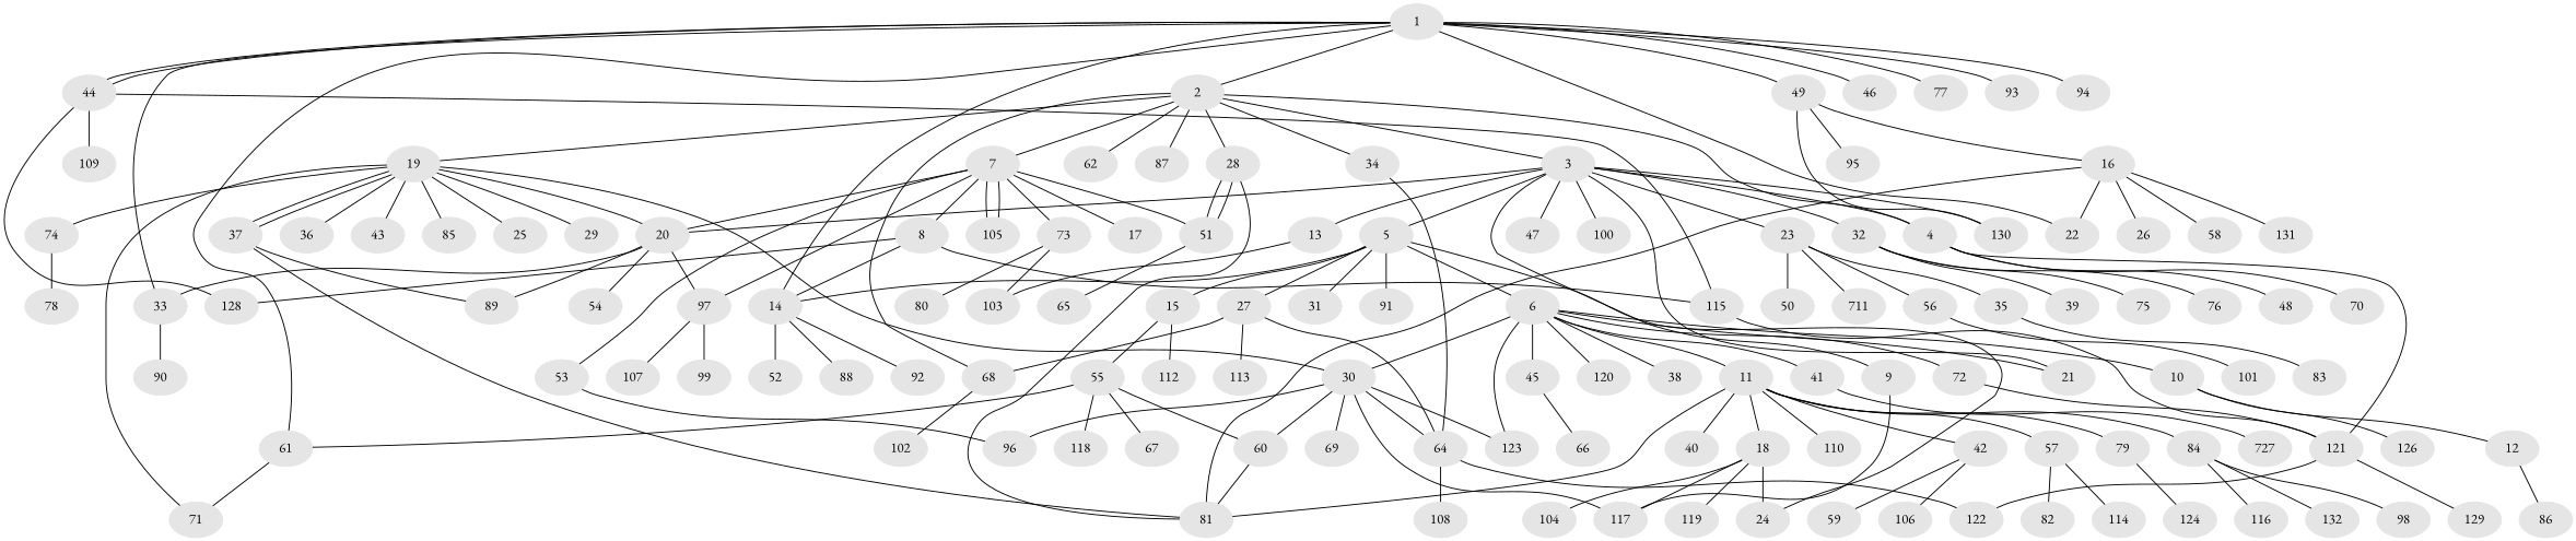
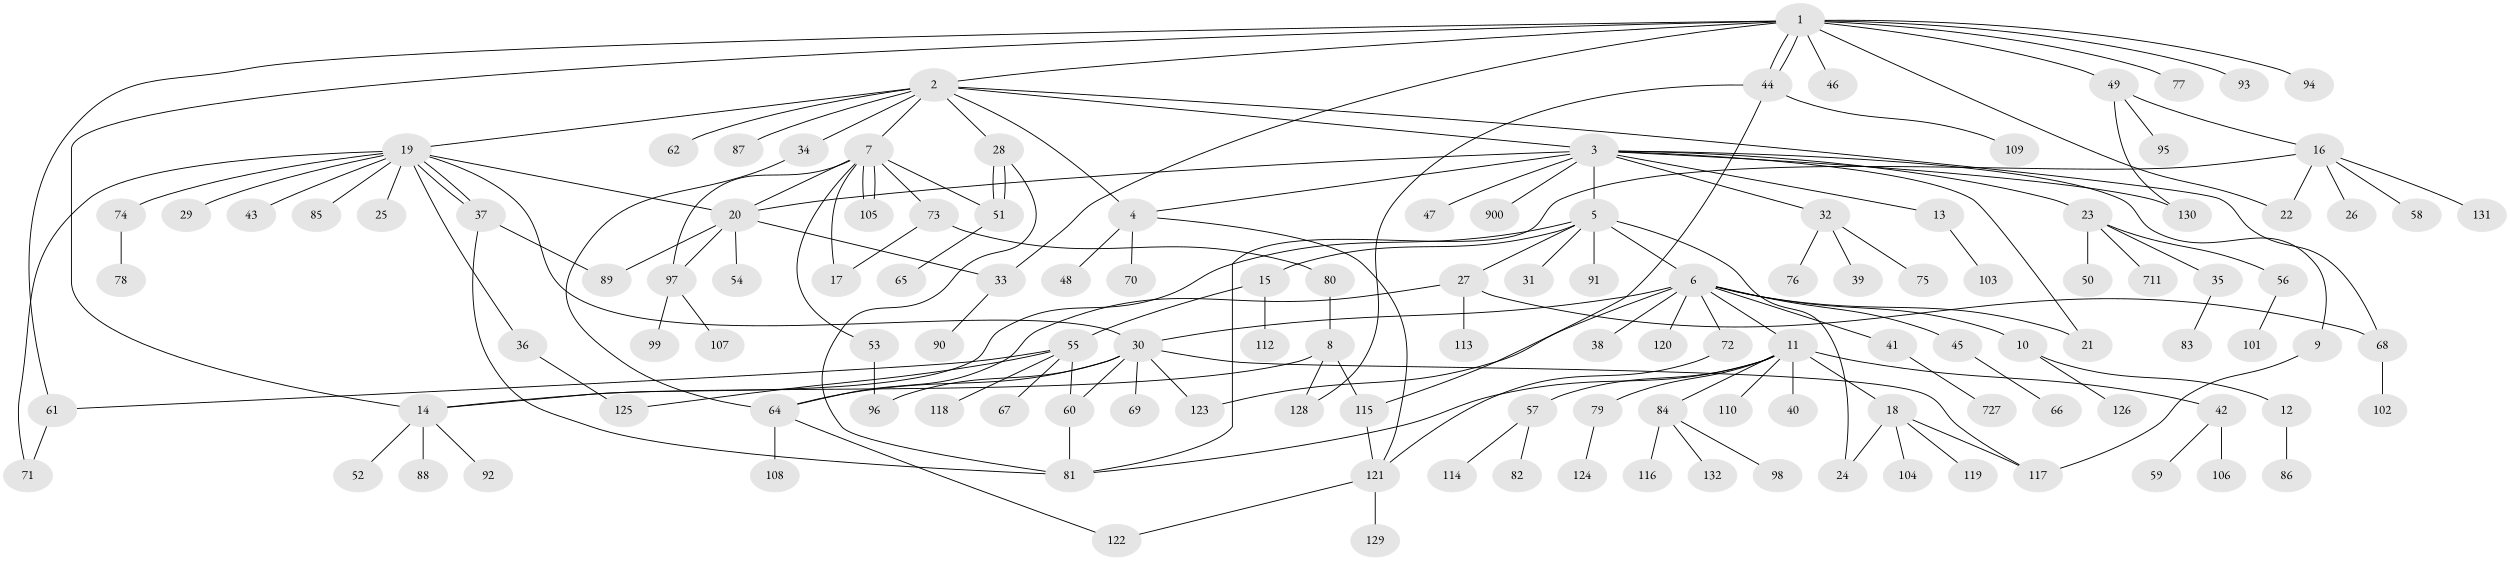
  graph {
    fontname="EB Garamond"
    node [color=gray90 fontname="EB Garamond" style=filled]
    edge [fontname="EB Garamond"]
    1
    2
    14
    22
    33
    44
    46
    49
    61
    77
    93
    94
    3
    4
    7
    19
    28
    34
    62
    68
    87
    52
    88
    92
    16
    81
    26
    58
    131
    90
    115
    128
    109
    130
    95
    71
    5
    9
    13
    20
    21
    23
    32
    47
-   100
+   100 [label=900]
    48
    70
    121
    8
    17
    51
    53
    73
    97
    105
    30
    25
    29
    36
    37
    43
    74
    85
    64
    102
    6
    15
    24
    27
    31
    91
    117
    103
    54
    89
    35
    50
    56
    n79 [label=711]
    39
    75
    76
    122
    129
    10
    11
    38
    41
    45
    72
    120
    123
    55
    112
    113
    12
    126
    18
    40
    42
    57
    79
    84
    110
    60
    69
    96
    n108 [label=727]
    66
    65
    80
    99
    107
    86
    104
    119
    59
    106
    82
    114
    124
    98
    116
    132
+   125
    67
    118
    78
    83
    101
    108
    1 -- 2
    1 -- 14
    1 -- 22
    1 -- 33
    1 -- 44
    1 -- 44
    1 -- 46
    1 -- 49
    1 -- 61
    1 -- 77
    1 -- 93
    1 -- 94
    2 -- 3
    2 -- 4
    2 -- 7
    2 -- 19
    2 -- 28
    2 -- 34
    2 -- 62
    2 -- 68
    2 -- 87
    14 -- 52
    14 -- 88
    14 -- 92
    33 -- 90
    44 -- 115
    44 -- 128
    44 -- 109
    49 -- 16
    49 -- 130
    49 -- 95
    61 -- 71
    3 -- 4
    3 -- 130
    3 -- 5
    3 -- 9
    3 -- 13
    3 -- 20
    3 -- 21
    3 -- 23
    3 -- 32
    3 -- 47
    3 -- 100
    4 -- 48
    4 -- 70
    4 -- 121
    7 -- 20
-   7 -- 8
+   80 -- 8
    7 -- 17
    7 -- 51
    7 -- 53
    7 -- 73
    7 -- 97
    7 -- 105
    7 -- 105
    19 -- 71
    19 -- 20
    19 -- 30
    19 -- 25
    19 -- 29
    19 -- 36
    19 -- 37
    19 -- 37
    19 -- 43
    19 -- 74
    19 -- 85
    28 -- 81
    28 -- 51
    28 -- 51
    34 -- 64
    68 -- 102
    16 -- 22
    16 -- 81
    16 -- 26
    16 -- 58
    16 -- 131
    115 -- 121
    5 -- 14
    5 -- 6
    5 -- 15
    5 -- 24
    5 -- 27
    5 -- 31
    5 -- 91
    9 -- 117
    13 -- 103
    20 -- 33
    20 -- 97
    20 -- 54
    20 -- 89
    23 -- 35
    23 -- 50
    23 -- 56
    23 -- n79
    32 -- 39
    32 -- 75
    32 -- 76
    121 -- 122
    121 -- 129
    8 -- 14
    8 -- 115
    8 -- 128
    51 -- 65
    53 -- 96
-   73 -- 103
+   73 -- 17
    73 -- 80
    97 -- 99
    97 -- 107
    30 -- 64
    30 -- 117
    30 -- 123
    30 -- 60
    30 -- 69
    30 -- 96
+   36 -- 125
    37 -- 81
    37 -- 89
    74 -- 78
    64 -- 122
    64 -- 108
    6 -- 21
    6 -- 30
    6 -- 10
    6 -- 11
    6 -- 38
    6 -- 41
    6 -- 45
    6 -- 72
    6 -- 120
    6 -- 123
    15 -- 55
    15 -- 112
    27 -- 68
    27 -- 64
    27 -- 113
    35 -- 83
    56 -- 101
    10 -- 12
    10 -- 126
    11 -- 81
    11 -- 18
    11 -- 40
    11 -- 42
    11 -- 57
    11 -- 79
    11 -- 84
    11 -- 110
    41 -- n108
    45 -- 66
    72 -- 121
    55 -- 61
    55 -- 60
+   55 -- 125
    55 -- 67
    55 -- 118
    12 -- 86
    18 -- 24
    18 -- 117
    18 -- 104
    18 -- 119
    42 -- 59
    42 -- 106
    57 -- 82
    57 -- 114
    79 -- 124
    84 -- 98
    84 -- 116
    84 -- 132
    60 -- 81
  }
